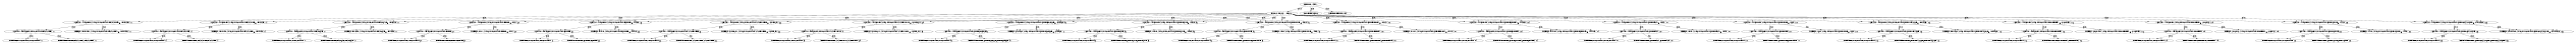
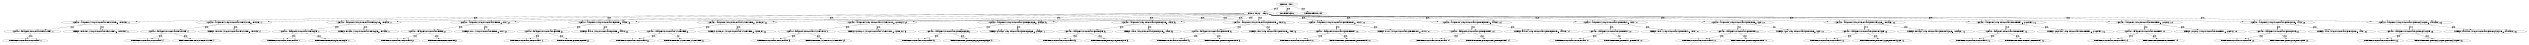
  digraph {
    n1 [label=<(METHOD,&lt;clinit&gt;)>]
    n2 [label=<(BLOCK,&lt;empty&gt;,&lt;empty&gt;)>]
    n3 [label=<(MODIFIER,STATIC)>]
    n4 [label=<(METHOD_RETURN,void)>]
    n5 [label=<(&lt;operator&gt;.assignment,String XMLConstants.TESTSUITES = &quot;testsuites&quot;)<SUB>71</SUB>>]
    n6 [label=<(&lt;operator&gt;.assignment,String XMLConstants.TESTSUITE = &quot;testsuite&quot;)<SUB>74</SUB>>]
    n7 [label=<(&lt;operator&gt;.assignment,String XMLConstants.TESTCASE = &quot;testcase&quot;)<SUB>77</SUB>>]
    n8 [label=<(&lt;operator&gt;.assignment,String XMLConstants.ERROR = &quot;error&quot;)<SUB>80</SUB>>]
    n9 [label=<(&lt;operator&gt;.assignment,String XMLConstants.FAILURE = &quot;failure&quot;)<SUB>83</SUB>>]
    n10 [label=<(&lt;operator&gt;.assignment,String XMLConstants.SYSTEM_ERR = &quot;system-err&quot;)<SUB>86</SUB>>]
    n11 [label=<(&lt;operator&gt;.assignment,String XMLConstants.SYSTEM_OUT = &quot;system-out&quot;)<SUB>89</SUB>>]
    n12 [label=<(&lt;operator&gt;.assignment,String XMLConstants.ATTR_PACKAGE = &quot;package&quot;)<SUB>92</SUB>>]
    n13 [label=<(&lt;operator&gt;.assignment,String XMLConstants.ATTR_NAME = &quot;name&quot;)<SUB>95</SUB>>]
    n14 [label=<(&lt;operator&gt;.assignment,String XMLConstants.ATTR_TIME = &quot;time&quot;)<SUB>98</SUB>>]
    n15 [label=<(&lt;operator&gt;.assignment,String XMLConstants.ATTR_ERRORS = &quot;errors&quot;)<SUB>101</SUB>>]
    n16 [label=<(&lt;operator&gt;.assignment,String XMLConstants.ATTR_FAILURES = &quot;failures&quot;)<SUB>104</SUB>>]
    n17 [label=<(&lt;operator&gt;.assignment,String XMLConstants.ATTR_TESTS = &quot;tests&quot;)<SUB>107</SUB>>]
    n18 [label=<(&lt;operator&gt;.assignment,String XMLConstants.ATTR_TYPE = &quot;type&quot;)<SUB>110</SUB>>]
    n19 [label=<(&lt;operator&gt;.assignment,String XMLConstants.ATTR_MESSAGE = &quot;message&quot;)<SUB>113</SUB>>]
    n20 [label=<(&lt;operator&gt;.assignment,String XMLConstants.PROPERTIES = &quot;properties&quot;)<SUB>116</SUB>>]
    n21 [label=<(&lt;operator&gt;.assignment,String XMLConstants.PROPERTY = &quot;property&quot;)<SUB>119</SUB>>]
    n22 [label=<(&lt;operator&gt;.assignment,String XMLConstants.ATTR_VALUE = &quot;value&quot;)<SUB>122</SUB>>]
    n23 [label=<(&lt;operator&gt;.assignment,String XMLConstants.ATTR_CLASSNAME = &quot;classname&quot;)<SUB>125</SUB>>]
    n24 [label=<(&lt;operator&gt;.fieldAccess,XMLConstants.TESTSUITES)<SUB>71</SUB>>]
    n25 [label=<(LITERAL,&quot;testsuites&quot;,String XMLConstants.TESTSUITES = &quot;testsuites&quot;)<SUB>71</SUB>>]
    n26 [label=<(&lt;operator&gt;.fieldAccess,XMLConstants.TESTSUITE)<SUB>74</SUB>>]
    n27 [label=<(LITERAL,&quot;testsuite&quot;,String XMLConstants.TESTSUITE = &quot;testsuite&quot;)<SUB>74</SUB>>]
    n28 [label=<(&lt;operator&gt;.fieldAccess,XMLConstants.TESTCASE)<SUB>77</SUB>>]
    n29 [label=<(LITERAL,&quot;testcase&quot;,String XMLConstants.TESTCASE = &quot;testcase&quot;)<SUB>77</SUB>>]
    n30 [label=<(&lt;operator&gt;.fieldAccess,XMLConstants.ERROR)<SUB>80</SUB>>]
    n31 [label=<(LITERAL,&quot;error&quot;,String XMLConstants.ERROR = &quot;error&quot;)<SUB>80</SUB>>]
    n32 [label=<(&lt;operator&gt;.fieldAccess,XMLConstants.FAILURE)<SUB>83</SUB>>]
    n33 [label=<(LITERAL,&quot;failure&quot;,String XMLConstants.FAILURE = &quot;failure&quot;)<SUB>83</SUB>>]
    n34 [label=<(&lt;operator&gt;.fieldAccess,XMLConstants.SYSTEM_ERR)<SUB>86</SUB>>]
    n35 [label=<(LITERAL,&quot;system-err&quot;,String XMLConstants.SYSTEM_ERR = &quot;system-err&quot;)<SUB>86</SUB>>]
    n36 [label=<(&lt;operator&gt;.fieldAccess,XMLConstants.SYSTEM_OUT)<SUB>89</SUB>>]
    n37 [label=<(LITERAL,&quot;system-out&quot;,String XMLConstants.SYSTEM_OUT = &quot;system-out&quot;)<SUB>89</SUB>>]
    n38 [label=<(&lt;operator&gt;.fieldAccess,XMLConstants.ATTR_PACKAGE)<SUB>92</SUB>>]
    n39 [label=<(LITERAL,&quot;package&quot;,String XMLConstants.ATTR_PACKAGE = &quot;package&quot;)<SUB>92</SUB>>]
    n40 [label=<(&lt;operator&gt;.fieldAccess,XMLConstants.ATTR_NAME)<SUB>95</SUB>>]
    n41 [label=<(LITERAL,&quot;name&quot;,String XMLConstants.ATTR_NAME = &quot;name&quot;)<SUB>95</SUB>>]
    n42 [label=<(&lt;operator&gt;.fieldAccess,XMLConstants.ATTR_TIME)<SUB>98</SUB>>]
    n43 [label=<(LITERAL,&quot;time&quot;,String XMLConstants.ATTR_TIME = &quot;time&quot;)<SUB>98</SUB>>]
    n44 [label=<(&lt;operator&gt;.fieldAccess,XMLConstants.ATTR_ERRORS)<SUB>101</SUB>>]
    n45 [label=<(LITERAL,&quot;errors&quot;,String XMLConstants.ATTR_ERRORS = &quot;errors&quot;)<SUB>101</SUB>>]
    n46 [label=<(&lt;operator&gt;.fieldAccess,XMLConstants.ATTR_FAILURES)<SUB>104</SUB>>]
    n47 [label=<(LITERAL,&quot;failures&quot;,String XMLConstants.ATTR_FAILURES = &quot;failures&quot;)<SUB>104</SUB>>]
    n48 [label=<(&lt;operator&gt;.fieldAccess,XMLConstants.ATTR_TESTS)<SUB>107</SUB>>]
    n49 [label=<(LITERAL,&quot;tests&quot;,String XMLConstants.ATTR_TESTS = &quot;tests&quot;)<SUB>107</SUB>>]
    n50 [label=<(&lt;operator&gt;.fieldAccess,XMLConstants.ATTR_TYPE)<SUB>110</SUB>>]
    n51 [label=<(LITERAL,&quot;type&quot;,String XMLConstants.ATTR_TYPE = &quot;type&quot;)<SUB>110</SUB>>]
    n52 [label=<(&lt;operator&gt;.fieldAccess,XMLConstants.ATTR_MESSAGE)<SUB>113</SUB>>]
    n53 [label=<(LITERAL,&quot;message&quot;,String XMLConstants.ATTR_MESSAGE = &quot;message&quot;)<SUB>113</SUB>>]
    n54 [label=<(&lt;operator&gt;.fieldAccess,XMLConstants.PROPERTIES)<SUB>116</SUB>>]
    n55 [label=<(LITERAL,&quot;properties&quot;,String XMLConstants.PROPERTIES = &quot;properties&quot;)<SUB>116</SUB>>]
    n56 [label=<(&lt;operator&gt;.fieldAccess,XMLConstants.PROPERTY)<SUB>119</SUB>>]
    n57 [label=<(LITERAL,&quot;property&quot;,String XMLConstants.PROPERTY = &quot;property&quot;)<SUB>119</SUB>>]
    n58 [label=<(&lt;operator&gt;.fieldAccess,XMLConstants.ATTR_VALUE)<SUB>122</SUB>>]
    n59 [label=<(LITERAL,&quot;value&quot;,String XMLConstants.ATTR_VALUE = &quot;value&quot;)<SUB>122</SUB>>]
    n60 [label=<(&lt;operator&gt;.fieldAccess,XMLConstants.ATTR_CLASSNAME)<SUB>125</SUB>>]
    n61 [label=<(LITERAL,&quot;classname&quot;,String XMLConstants.ATTR_CLASSNAME = &quot;classname&quot;)<SUB>125</SUB>>]
    n62 [label=<(TYPE_REF,XMLConstants,XMLConstants)<SUB>71</SUB>>]
-   n63 [label=<(FIELD_IDENTIFIER,TESTSUITES,TESTSUITES)<SUB>71</SUB>>]
    n64 [label=<(TYPE_REF,XMLConstants,XMLConstants)<SUB>74</SUB>>]
    n65 [label=<(FIELD_IDENTIFIER,TESTSUITE,TESTSUITE)<SUB>74</SUB>>]
    n66 [label=<(TYPE_REF,XMLConstants,XMLConstants)<SUB>77</SUB>>]
    n67 [label=<(FIELD_IDENTIFIER,TESTCASE,TESTCASE)<SUB>77</SUB>>]
    n68 [label=<(TYPE_REF,XMLConstants,XMLConstants)<SUB>80</SUB>>]
    n69 [label=<(FIELD_IDENTIFIER,ERROR,ERROR)<SUB>80</SUB>>]
    n70 [label=<(TYPE_REF,XMLConstants,XMLConstants)<SUB>83</SUB>>]
    n71 [label=<(FIELD_IDENTIFIER,FAILURE,FAILURE)<SUB>83</SUB>>]
    n72 [label=<(TYPE_REF,XMLConstants,XMLConstants)<SUB>86</SUB>>]
    n73 [label=<(FIELD_IDENTIFIER,SYSTEM_ERR,SYSTEM_ERR)<SUB>86</SUB>>]
    n74 [label=<(TYPE_REF,XMLConstants,XMLConstants)<SUB>89</SUB>>]
    n75 [label=<(FIELD_IDENTIFIER,SYSTEM_OUT,SYSTEM_OUT)<SUB>89</SUB>>]
    n76 [label=<(TYPE_REF,XMLConstants,XMLConstants)<SUB>92</SUB>>]
    n77 [label=<(FIELD_IDENTIFIER,ATTR_PACKAGE,ATTR_PACKAGE)<SUB>91</SUB>>]
    n78 [label=<(TYPE_REF,XMLConstants,XMLConstants)<SUB>95</SUB>>]
    n79 [label=<(FIELD_IDENTIFIER,ATTR_NAME,ATTR_NAME)<SUB>95</SUB>>]
    n80 [label=<(TYPE_REF,XMLConstants,XMLConstants)<SUB>98</SUB>>]
    n81 [label=<(FIELD_IDENTIFIER,ATTR_TIME,ATTR_TIME)<SUB>98</SUB>>]
    n82 [label=<(TYPE_REF,XMLConstants,XMLConstants)<SUB>101</SUB>>]
    n83 [label=<(FIELD_IDENTIFIER,ATTR_ERRORS,ATTR_ERRORS)<SUB>101</SUB>>]
    n84 [label=<(TYPE_REF,XMLConstants,XMLConstants)<SUB>104</SUB>>]
    n85 [label=<(FIELD_IDENTIFIER,ATTR_FAILURES,ATTR_FAILURES)<SUB>804</SUB>>]
    n86 [label=<(TYPE_REF,XMLConstants,XMLConstants)<SUB>107</SUB>>]
    n87 [label=<(FIELD_IDENTIFIER,ATTR_TESTS,ATTR_TESTS)<SUB>107</SUB>>]
    n88 [label=<(TYPE_REF,XMLConstants,XMLConstants)<SUB>110</SUB>>]
    n89 [label=<(FIELD_IDENTIFIER,ATTR_TYPE,ATTR_TYPE)<SUB>110</SUB>>]
    n90 [label=<(TYPE_REF,XMLConstants,XMLConstants)<SUB>113</SUB>>]
    n91 [label=<(FIELD_IDENTIFIER,ATTR_MESSAGE,ATTR_MESSAGE)<SUB>113</SUB>>]
    n92 [label=<(TYPE_REF,XMLConstants,XMLConstants)<SUB>116</SUB>>]
    n93 [label=<(FIELD_IDENTIFIER,PROPERTIES,PROPERTIES)<SUB>116</SUB>>]
    n94 [label=<(TYPE_REF,XMLConstants,XMLConstants)<SUB>119</SUB>>]
    n95 [label=<(FIELD_IDENTIFIER,PROPERTY,PROPERTY)<SUB>119</SUB>>]
    n96 [label=<(TYPE_REF,XMLConstants,XMLConstants)<SUB>122</SUB>>]
    n97 [label=<(FIELD_IDENTIFIER,ATTR_VALUE,ATTR_VALUE)<SUB>122</SUB>>]
    n98 [label=<(TYPE_REF,XMLConstants,XMLConstants)<SUB>125</SUB>>]
    n99 [label=<(FIELD_IDENTIFIER,ATTR_CLASSNAME,ATTR_CLASSNAME)<SUB>125</SUB>>]
    n1 -> n2 [label="AST: "]
    n1 -> n3 [label="AST: "]
    n1 -> n4 [label="AST: "]
    n2 -> n5 [label="AST: "]
    n2 -> n6 [label="AST: "]
    n2 -> n7 [label="AST: "]
    n2 -> n8 [label="AST: "]
    n2 -> n9 [label="AST: "]
    n2 -> n10 [label="AST: "]
    n2 -> n11 [label="AST: "]
    n2 -> n12 [label="AST: "]
    n2 -> n13 [label="AST: "]
    n2 -> n14 [label="AST: "]
    n2 -> n15 [label="AST: "]
    n2 -> n16 [label="AST: "]
    n2 -> n17 [label="AST: "]
    n2 -> n18 [label="AST: "]
    n2 -> n19 [label="AST: "]
    n2 -> n20 [label="AST: "]
    n2 -> n21 [label="AST: "]
    n2 -> n22 [label="AST: "]
    n2 -> n23 [label="AST: "]
    n5 -> n24 [label="AST: "]
    n5 -> n25 [label="AST: "]
    n6 -> n26 [label="AST: "]
    n6 -> n27 [label="AST: "]
    n7 -> n28 [label="AST: "]
    n7 -> n29 [label="AST: "]
    n8 -> n30 [label="AST: "]
    n8 -> n31 [label="AST: "]
    n9 -> n32 [label="AST: "]
    n9 -> n33 [label="AST: "]
    n10 -> n34 [label="AST: "]
    n10 -> n35 [label="AST: "]
    n11 -> n36 [label="AST: "]
    n11 -> n37 [label="AST: "]
    n12 -> n38 [label="AST: "]
    n12 -> n39 [label="AST: "]
    n13 -> n40 [label="AST: "]
    n13 -> n41 [label="AST: "]
    n14 -> n42 [label="AST: "]
    n14 -> n43 [label="AST: "]
    n15 -> n44 [label="AST: "]
    n15 -> n45 [label="AST: "]
    n16 -> n46 [label="AST: "]
    n16 -> n47 [label="AST: "]
    n17 -> n48 [label="AST: "]
    n17 -> n49 [label="AST: "]
    n18 -> n50 [label="AST: "]
    n18 -> n51 [label="AST: "]
    n19 -> n52 [label="AST: "]
    n19 -> n53 [label="AST: "]
    n20 -> n54 [label="AST: "]
    n20 -> n55 [label="AST: "]
    n21 -> n56 [label="AST: "]
    n21 -> n57 [label="AST: "]
    n22 -> n58 [label="AST: "]
    n22 -> n59 [label="AST: "]
    n23 -> n60 [label="AST: "]
    n23 -> n61 [label="AST: "]
    n24 -> n62 [label="AST: "]
-   n24 -> n63 [label="AST: "]
    n26 -> n64 [label="AST: "]
    n26 -> n65 [label="AST: "]
    n28 -> n66 [label="AST: "]
    n28 -> n67 [label="AST: "]
    n30 -> n68 [label="AST: "]
    n30 -> n69 [label="AST: "]
    n32 -> n70 [label="AST: "]
    n32 -> n71 [label="AST: "]
    n34 -> n72 [label="AST: "]
    n34 -> n73 [label="AST: "]
    n36 -> n74 [label="AST: "]
    n36 -> n75 [label="AST: "]
    n38 -> n76 [label="AST: "]
    n38 -> n77 [label="AST: "]
    n40 -> n78 [label="AST: "]
    n40 -> n79 [label="AST: "]
    n42 -> n80 [label="AST: "]
    n42 -> n81 [label="AST: "]
    n44 -> n82 [label="AST: "]
    n44 -> n83 [label="AST: "]
    n46 -> n84 [label="AST: "]
    n46 -> n85 [label="AST: "]
    n48 -> n86 [label="AST: "]
    n48 -> n87 [label="AST: "]
    n50 -> n88 [label="AST: "]
    n50 -> n89 [label="AST: "]
    n52 -> n90 [label="AST: "]
    n52 -> n91 [label="AST: "]
    n54 -> n92 [label="AST: "]
    n54 -> n93 [label="AST: "]
    n56 -> n94 [label="AST: "]
    n56 -> n95 [label="AST: "]
    n58 -> n96 [label="AST: "]
    n58 -> n97 [label="AST: "]
    n60 -> n98 [label="AST: "]
    n60 -> n99 [label="AST: "]
  }
